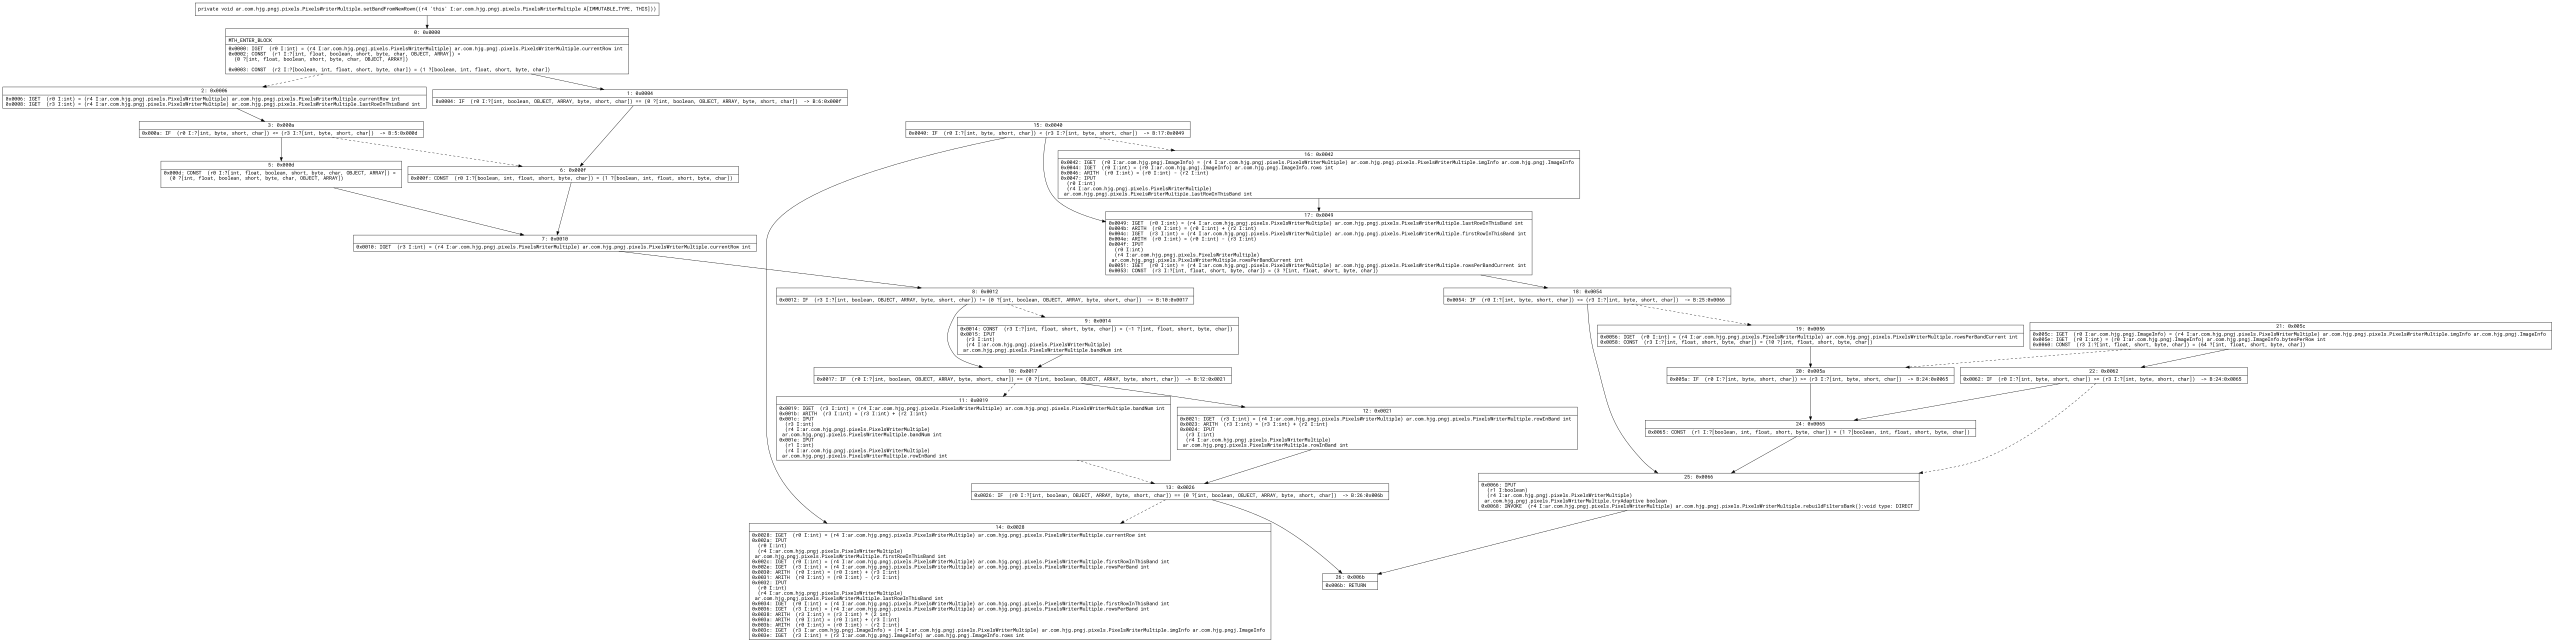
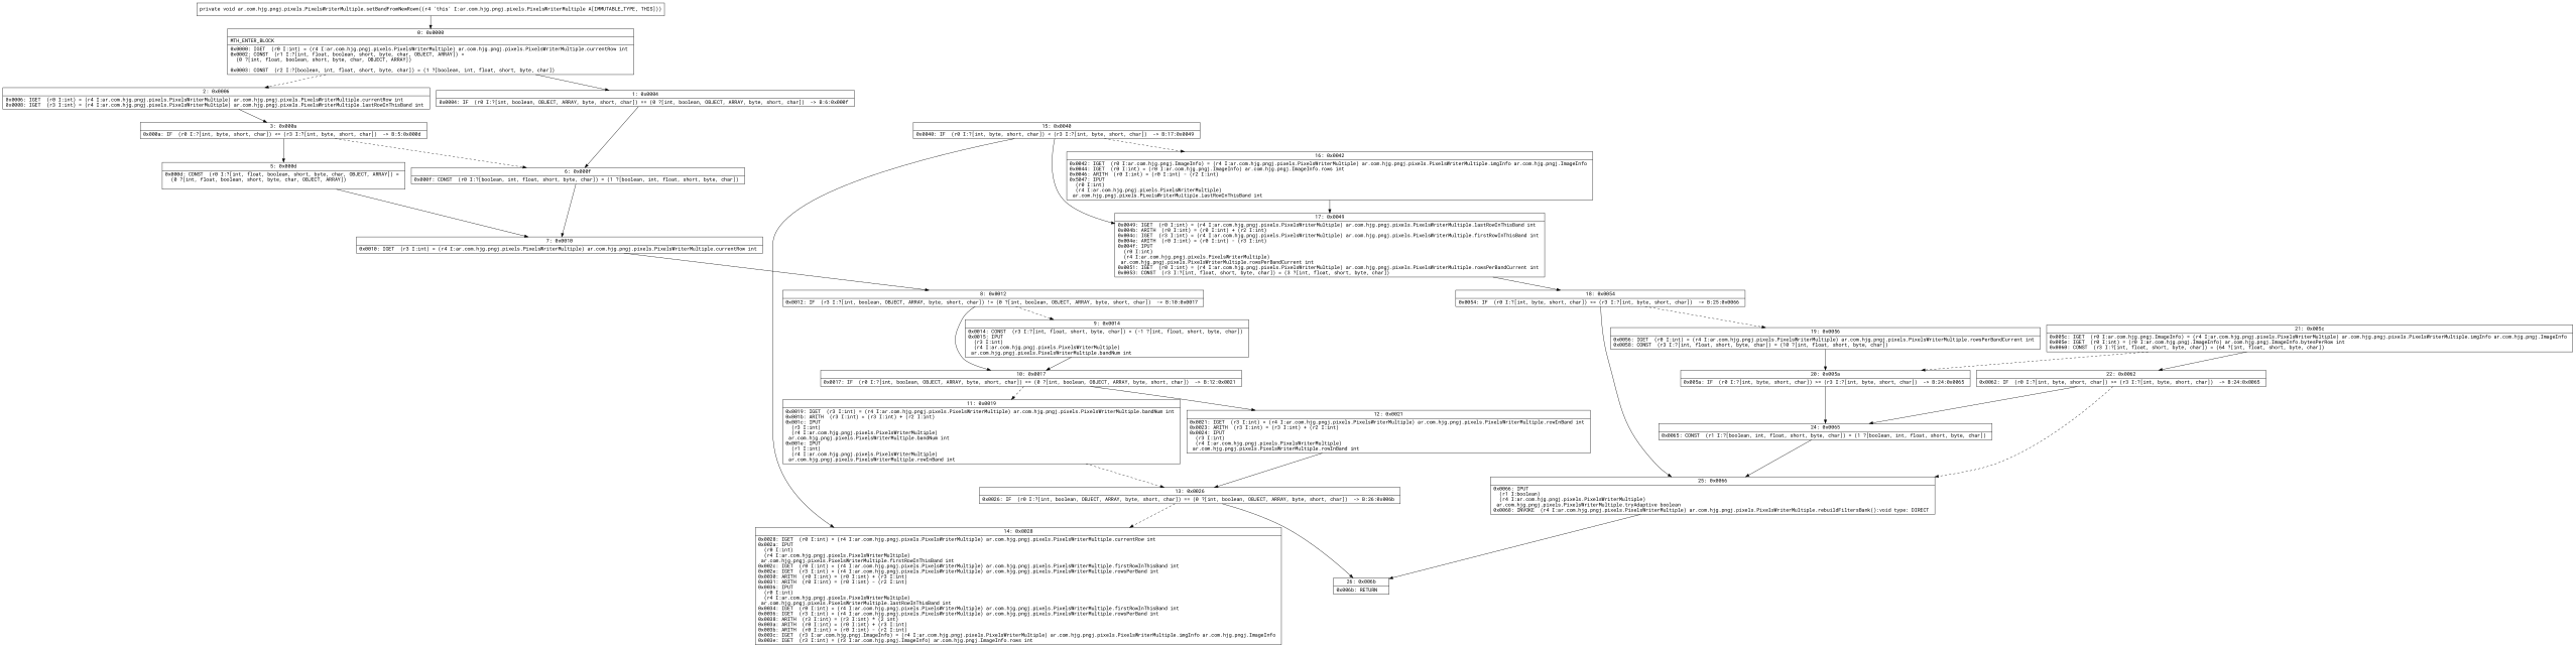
  digraph {
    fontname="Roboto Mono"
    node [fontname="Roboto Mono" shape=record]
    edge [fontname="Roboto Mono"]
    n1 [label="{0\:\ 0x0000|MTH_ENTER_BLOCK\l|0x0000: IGET  (r0 I:int) = (r4 I:ar.com.hjg.pngj.pixels.PixelsWriterMultiple) ar.com.hjg.pngj.pixels.PixelsWriterMultiple.currentRow int \l0x0002: CONST  (r1 I:?[int, float, boolean, short, byte, char, OBJECT, ARRAY]) = \l  (0 ?[int, float, boolean, short, byte, char, OBJECT, ARRAY])\l \l0x0003: CONST  (r2 I:?[boolean, int, float, short, byte, char]) = (1 ?[boolean, int, float, short, byte, char]) \l}"]
    n2 [label="{1\:\ 0x0004|0x0004: IF  (r0 I:?[int, boolean, OBJECT, ARRAY, byte, short, char]) == (0 ?[int, boolean, OBJECT, ARRAY, byte, short, char])  \-\> B:6:0x000f \l}"]
    n3 [label="{2\:\ 0x0006|0x0006: IGET  (r0 I:int) = (r4 I:ar.com.hjg.pngj.pixels.PixelsWriterMultiple) ar.com.hjg.pngj.pixels.PixelsWriterMultiple.currentRow int \l0x0008: IGET  (r3 I:int) = (r4 I:ar.com.hjg.pngj.pixels.PixelsWriterMultiple) ar.com.hjg.pngj.pixels.PixelsWriterMultiple.lastRowInThisBand int \l}"]
    n4 [label="{6\:\ 0x000f|0x000f: CONST  (r0 I:?[boolean, int, float, short, byte, char]) = (1 ?[boolean, int, float, short, byte, char]) \l}"]
    n5 [label="{3\:\ 0x000a|0x000a: IF  (r0 I:?[int, byte, short, char]) \<= (r3 I:?[int, byte, short, char])  \-\> B:5:0x000d \l}"]
    n6 [label="{7\:\ 0x0010|0x0010: IGET  (r3 I:int) = (r4 I:ar.com.hjg.pngj.pixels.PixelsWriterMultiple) ar.com.hjg.pngj.pixels.PixelsWriterMultiple.currentRow int \l}"]
    n7 [label="{5\:\ 0x000d|0x000d: CONST  (r0 I:?[int, float, boolean, short, byte, char, OBJECT, ARRAY]) = \l  (0 ?[int, float, boolean, short, byte, char, OBJECT, ARRAY])\l \l}"]
    n8 [label="{8\:\ 0x0012|0x0012: IF  (r3 I:?[int, boolean, OBJECT, ARRAY, byte, short, char]) != (0 ?[int, boolean, OBJECT, ARRAY, byte, short, char])  \-\> B:10:0x0017 \l}"]
    n9 [label="{9\:\ 0x0014|0x0014: CONST  (r3 I:?[int, float, short, byte, char]) = (\-1 ?[int, float, short, byte, char]) \l0x0015: IPUT  \l  (r3 I:int)\l  (r4 I:ar.com.hjg.pngj.pixels.PixelsWriterMultiple)\l ar.com.hjg.pngj.pixels.PixelsWriterMultiple.bandNum int \l}"]
    n10 [label="{10\:\ 0x0017|0x0017: IF  (r0 I:?[int, boolean, OBJECT, ARRAY, byte, short, char]) == (0 ?[int, boolean, OBJECT, ARRAY, byte, short, char])  \-\> B:12:0x0021 \l}"]
    n11 [label="{11\:\ 0x0019|0x0019: IGET  (r3 I:int) = (r4 I:ar.com.hjg.pngj.pixels.PixelsWriterMultiple) ar.com.hjg.pngj.pixels.PixelsWriterMultiple.bandNum int \l0x001b: ARITH  (r3 I:int) = (r3 I:int) + (r2 I:int) \l0x001c: IPUT  \l  (r3 I:int)\l  (r4 I:ar.com.hjg.pngj.pixels.PixelsWriterMultiple)\l ar.com.hjg.pngj.pixels.PixelsWriterMultiple.bandNum int \l0x001e: IPUT  \l  (r1 I:int)\l  (r4 I:ar.com.hjg.pngj.pixels.PixelsWriterMultiple)\l ar.com.hjg.pngj.pixels.PixelsWriterMultiple.rowInBand int \l}"]
    n12 [label="{12\:\ 0x0021|0x0021: IGET  (r3 I:int) = (r4 I:ar.com.hjg.pngj.pixels.PixelsWriterMultiple) ar.com.hjg.pngj.pixels.PixelsWriterMultiple.rowInBand int \l0x0023: ARITH  (r3 I:int) = (r3 I:int) + (r2 I:int) \l0x0024: IPUT  \l  (r3 I:int)\l  (r4 I:ar.com.hjg.pngj.pixels.PixelsWriterMultiple)\l ar.com.hjg.pngj.pixels.PixelsWriterMultiple.rowInBand int \l}"]
    n13 [label="{13\:\ 0x0026|0x0026: IF  (r0 I:?[int, boolean, OBJECT, ARRAY, byte, short, char]) == (0 ?[int, boolean, OBJECT, ARRAY, byte, short, char])  \-\> B:26:0x006b \l}"]
-   n14 [label="{14\:\ 0x0028|0x0028: IGET  (r0 I:int) = (r4 I:ar.com.hjg.pngj.pixels.PixelsWriterMultiple) ar.com.hjg.pngj.pixels.PixelsWriterMultiple.currentRow int \l0x002a: IPUT  \l  (r0 I:int)\l  (r4 I:ar.com.hjg.pngj.pixels.PixelsWriterMultiple)\l ar.com.hjg.pngj.pixels.PixelsWriterMultiple.firstRowInThisBand int \l0x002c: IGET  (r0 I:int) = (r4 I:ar.com.hjg.pngj.pixels.PixelsWriterMultiple) ar.com.hjg.pngj.pixels.PixelsWriterMultiple.firstRowInThisBand int \l0x002e: IGET  (r3 I:int) = (r4 I:ar.com.hjg.pngj.pixels.PixelsWriterMultiple) ar.com.hjg.pngj.pixels.PixelsWriterMultiple.rowsPerBand int \l0x0030: ARITH  (r0 I:int) = (r0 I:int) + (r3 I:int) \l0x0031: ARITH  (r0 I:int) = (r0 I:int) \- (r2 I:int) \l0x0032: IPUT  \l  (r0 I:int)\l  (r4 I:ar.com.hjg.pngj.pixels.PixelsWriterMultiple)\l ar.com.hjg.pngj.pixels.PixelsWriterMultiple.lastRowInThisBand int \l0x0034: IGET  (r0 I:int) = (r4 I:ar.com.hjg.pngj.pixels.PixelsWriterMultiple) ar.com.hjg.pngj.pixels.PixelsWriterMultiple.firstRowInThisBand int \l0x0036: IGET  (r3 I:int) = (r4 I:ar.com.hjg.pngj.pixels.PixelsWriterMultiple) ar.com.hjg.pngj.pixels.PixelsWriterMultiple.rowsPerBand int \l0x0038: ARITH  (r3 I:int) = (r3 I:int) * (2 int) \l0x003a: ARITH  (r0 I:int) = (r0 I:int) + (r3 I:int) \l0x003b: ARITH  (r0 I:int) = (r0 I:int) \- (r2 I:int) \l0x003c: IGET  (r3 I:ar.com.hjg.pngj.ImageInfo) = (r4 I:ar.com.hjg.pngj.pixels.PixelsWriterMultiple) ar.com.hjg.pngj.pixels.PixelsWriterMultiple.imgInfo ar.com.hjg.pngj.ImageInfo \l0x003e: IGET  (r3 I:int) = (r3 I:ar.com.hjg.pngj.ImageInfo) ar.com.hjg.pngj.ImageInfo.rows int \l}"]
+   n14 [label="{14\:\ 0x0028|0x0028: IGET  (r0 I:int) = (r4 I:ar.com.hjg.pngj.pixels.PixelsWriterMultiple) ar.com.hjg.pngj.pixels.PixelsWriterMultiple.currentRow int \l0x002a: IPUT  \l  (r0 I:int)\l  (r4 I:ar.com.hjg.pngj.pixels.PixelsWriterMultiple)\l ar.com.hjg.pngj.pixels.PixelsWriterMultiple.firstRowInThisBand int \l0x002c: IGET  (r0 I:int) = (r4 I:ar.com.hjg.pngj.pixels.PixelsWriterMultiple) ar.com.hjg.pngj.pixels.PixelsWriterMultiple.firstRowInThisBand int \l0x002e: IGET  (r3 I:int) = (r4 I:ar.com.hjg.pngj.pixels.PixelsWriterMultiple) ar.com.hjg.pngj.pixels.PixelsWriterMultiple.rowsPerBand int \l0x0030: ARITH  (r0 I:int) = (r0 I:int) + (r3 I:int) \l0x0031: ARITH  (r0 I:int) = (r0 I:int) \- (r2 I:int) \l0x0036: IPUT  \l  (r0 I:int)\l  (r4 I:ar.com.hjg.pngj.pixels.PixelsWriterMultiple)\l ar.com.hjg.pngj.pixels.PixelsWriterMultiple.lastRowInThisBand int \l0x0034: IGET  (r0 I:int) = (r4 I:ar.com.hjg.pngj.pixels.PixelsWriterMultiple) ar.com.hjg.pngj.pixels.PixelsWriterMultiple.firstRowInThisBand int \l0x0036: IGET  (r3 I:int) = (r4 I:ar.com.hjg.pngj.pixels.PixelsWriterMultiple) ar.com.hjg.pngj.pixels.PixelsWriterMultiple.rowsPerBand int \l0x0038: ARITH  (r3 I:int) = (r3 I:int) * (2 int) \l0x003a: ARITH  (r0 I:int) = (r0 I:int) + (r3 I:int) \l0x003b: ARITH  (r0 I:int) = (r0 I:int) \- (r2 I:int) \l0x003c: IGET  (r3 I:ar.com.hjg.pngj.ImageInfo) = (r4 I:ar.com.hjg.pngj.pixels.PixelsWriterMultiple) ar.com.hjg.pngj.pixels.PixelsWriterMultiple.imgInfo ar.com.hjg.pngj.ImageInfo \l0x003e: IGET  (r3 I:int) = (r3 I:ar.com.hjg.pngj.ImageInfo) ar.com.hjg.pngj.ImageInfo.rows int \l}"]
    n15 [label="{26\:\ 0x006b|0x006b: RETURN   \l}"]
    n16 [label="{15\:\ 0x0040|0x0040: IF  (r0 I:?[int, byte, short, char]) \< (r3 I:?[int, byte, short, char])  \-\> B:17:0x0049 \l}"]
-   n17 [label="{16\:\ 0x0042|0x0042: IGET  (r0 I:ar.com.hjg.pngj.ImageInfo) = (r4 I:ar.com.hjg.pngj.pixels.PixelsWriterMultiple) ar.com.hjg.pngj.pixels.PixelsWriterMultiple.imgInfo ar.com.hjg.pngj.ImageInfo \l0x0044: IGET  (r0 I:int) = (r0 I:ar.com.hjg.pngj.ImageInfo) ar.com.hjg.pngj.ImageInfo.rows int \l0x0046: ARITH  (r0 I:int) = (r0 I:int) \- (r2 I:int) \l0x0047: IPUT  \l  (r0 I:int)\l  (r4 I:ar.com.hjg.pngj.pixels.PixelsWriterMultiple)\l ar.com.hjg.pngj.pixels.PixelsWriterMultiple.lastRowInThisBand int \l}"]
+   n17 [label="{16\:\ 0x0042|0x0042: IGET  (r0 I:ar.com.hjg.pngj.ImageInfo) = (r4 I:ar.com.hjg.pngj.pixels.PixelsWriterMultiple) ar.com.hjg.pngj.pixels.PixelsWriterMultiple.imgInfo ar.com.hjg.pngj.ImageInfo \l0x0044: IGET  (r0 I:int) = (r0 I:ar.com.hjg.pngj.ImageInfo) ar.com.hjg.pngj.ImageInfo.rows int \l0x0046: ARITH  (r0 I:int) = (r0 I:int) \- (r2 I:int) \l0x5047: IPUT  \l  (r0 I:int)\l  (r4 I:ar.com.hjg.pngj.pixels.PixelsWriterMultiple)\l ar.com.hjg.pngj.pixels.PixelsWriterMultiple.lastRowInThisBand int \l}"]
    n18 [label="{17\:\ 0x0049|0x0049: IGET  (r0 I:int) = (r4 I:ar.com.hjg.pngj.pixels.PixelsWriterMultiple) ar.com.hjg.pngj.pixels.PixelsWriterMultiple.lastRowInThisBand int \l0x004b: ARITH  (r0 I:int) = (r0 I:int) + (r2 I:int) \l0x004c: IGET  (r3 I:int) = (r4 I:ar.com.hjg.pngj.pixels.PixelsWriterMultiple) ar.com.hjg.pngj.pixels.PixelsWriterMultiple.firstRowInThisBand int \l0x004e: ARITH  (r0 I:int) = (r0 I:int) \- (r3 I:int) \l0x004f: IPUT  \l  (r0 I:int)\l  (r4 I:ar.com.hjg.pngj.pixels.PixelsWriterMultiple)\l ar.com.hjg.pngj.pixels.PixelsWriterMultiple.rowsPerBandCurrent int \l0x0051: IGET  (r0 I:int) = (r4 I:ar.com.hjg.pngj.pixels.PixelsWriterMultiple) ar.com.hjg.pngj.pixels.PixelsWriterMultiple.rowsPerBandCurrent int \l0x0053: CONST  (r3 I:?[int, float, short, byte, char]) = (3 ?[int, float, short, byte, char]) \l}"]
    n19 [label="{18\:\ 0x0054|0x0054: IF  (r0 I:?[int, byte, short, char]) \<= (r3 I:?[int, byte, short, char])  \-\> B:25:0x0066 \l}"]
    n20 [label="{19\:\ 0x0056|0x0056: IGET  (r0 I:int) = (r4 I:ar.com.hjg.pngj.pixels.PixelsWriterMultiple) ar.com.hjg.pngj.pixels.PixelsWriterMultiple.rowsPerBandCurrent int \l0x0058: CONST  (r3 I:?[int, float, short, byte, char]) = (10 ?[int, float, short, byte, char]) \l}"]
    n21 [label="{25\:\ 0x0066|0x0066: IPUT  \l  (r1 I:boolean)\l  (r4 I:ar.com.hjg.pngj.pixels.PixelsWriterMultiple)\l ar.com.hjg.pngj.pixels.PixelsWriterMultiple.tryAdaptive boolean \l0x0068: INVOKE  (r4 I:ar.com.hjg.pngj.pixels.PixelsWriterMultiple) ar.com.hjg.pngj.pixels.PixelsWriterMultiple.rebuildFiltersBank():void type: DIRECT \l}"]
    n22 [label="{20\:\ 0x005a|0x005a: IF  (r0 I:?[int, byte, short, char]) \>= (r3 I:?[int, byte, short, char])  \-\> B:24:0x0065 \l}"]
    n23 [label="{24\:\ 0x0065|0x0065: CONST  (r1 I:?[boolean, int, float, short, byte, char]) = (1 ?[boolean, int, float, short, byte, char]) \l}"]
    n24 [label="{21\:\ 0x005c|0x005c: IGET  (r0 I:ar.com.hjg.pngj.ImageInfo) = (r4 I:ar.com.hjg.pngj.pixels.PixelsWriterMultiple) ar.com.hjg.pngj.pixels.PixelsWriterMultiple.imgInfo ar.com.hjg.pngj.ImageInfo \l0x005e: IGET  (r0 I:int) = (r0 I:ar.com.hjg.pngj.ImageInfo) ar.com.hjg.pngj.ImageInfo.bytesPerRow int \l0x0060: CONST  (r3 I:?[int, float, short, byte, char]) = (64 ?[int, float, short, byte, char]) \l}"]
    n25 [label="{22\:\ 0x0062|0x0062: IF  (r0 I:?[int, byte, short, char]) \>= (r3 I:?[int, byte, short, char])  \-\> B:24:0x0065 \l}"]
    n26 [label="{private void ar.com.hjg.pngj.pixels.PixelsWriterMultiple.setBandFromNewRown((r4 'this' I:ar.com.hjg.pngj.pixels.PixelsWriterMultiple A[IMMUTABLE_TYPE, THIS])) }"]
    n1 -> n2
    n1 -> n3 [style=dashed]
    n2 -> n4
    n3 -> n5
    n4 -> n6
    n5 -> n4 [style=dashed]
    n5 -> n7
    n6 -> n8
    n7 -> n6
    n8 -> n9 [style=dashed]
    n8 -> n10
    n9 -> n10
    n10 -> n11 [style=dashed]
    n10 -> n12
    n11 -> n13 [style=dashed]
    n12 -> n13
    n13 -> n14 [style=dashed]
    n13 -> n15
    n16 -> n14
    n16 -> n17 [style=dashed]
    n16 -> n18
    n17 -> n18
    n18 -> n19
    n19 -> n20 [style=dashed]
    n19 -> n21
    n20 -> n22
    n21 -> n15
    n22 -> n23
    n23 -> n21
    n24 -> n22 [style=dashed]
    n24 -> n25
    n25 -> n21 [style=dashed]
    n25 -> n23
    n26 -> n1
  }
